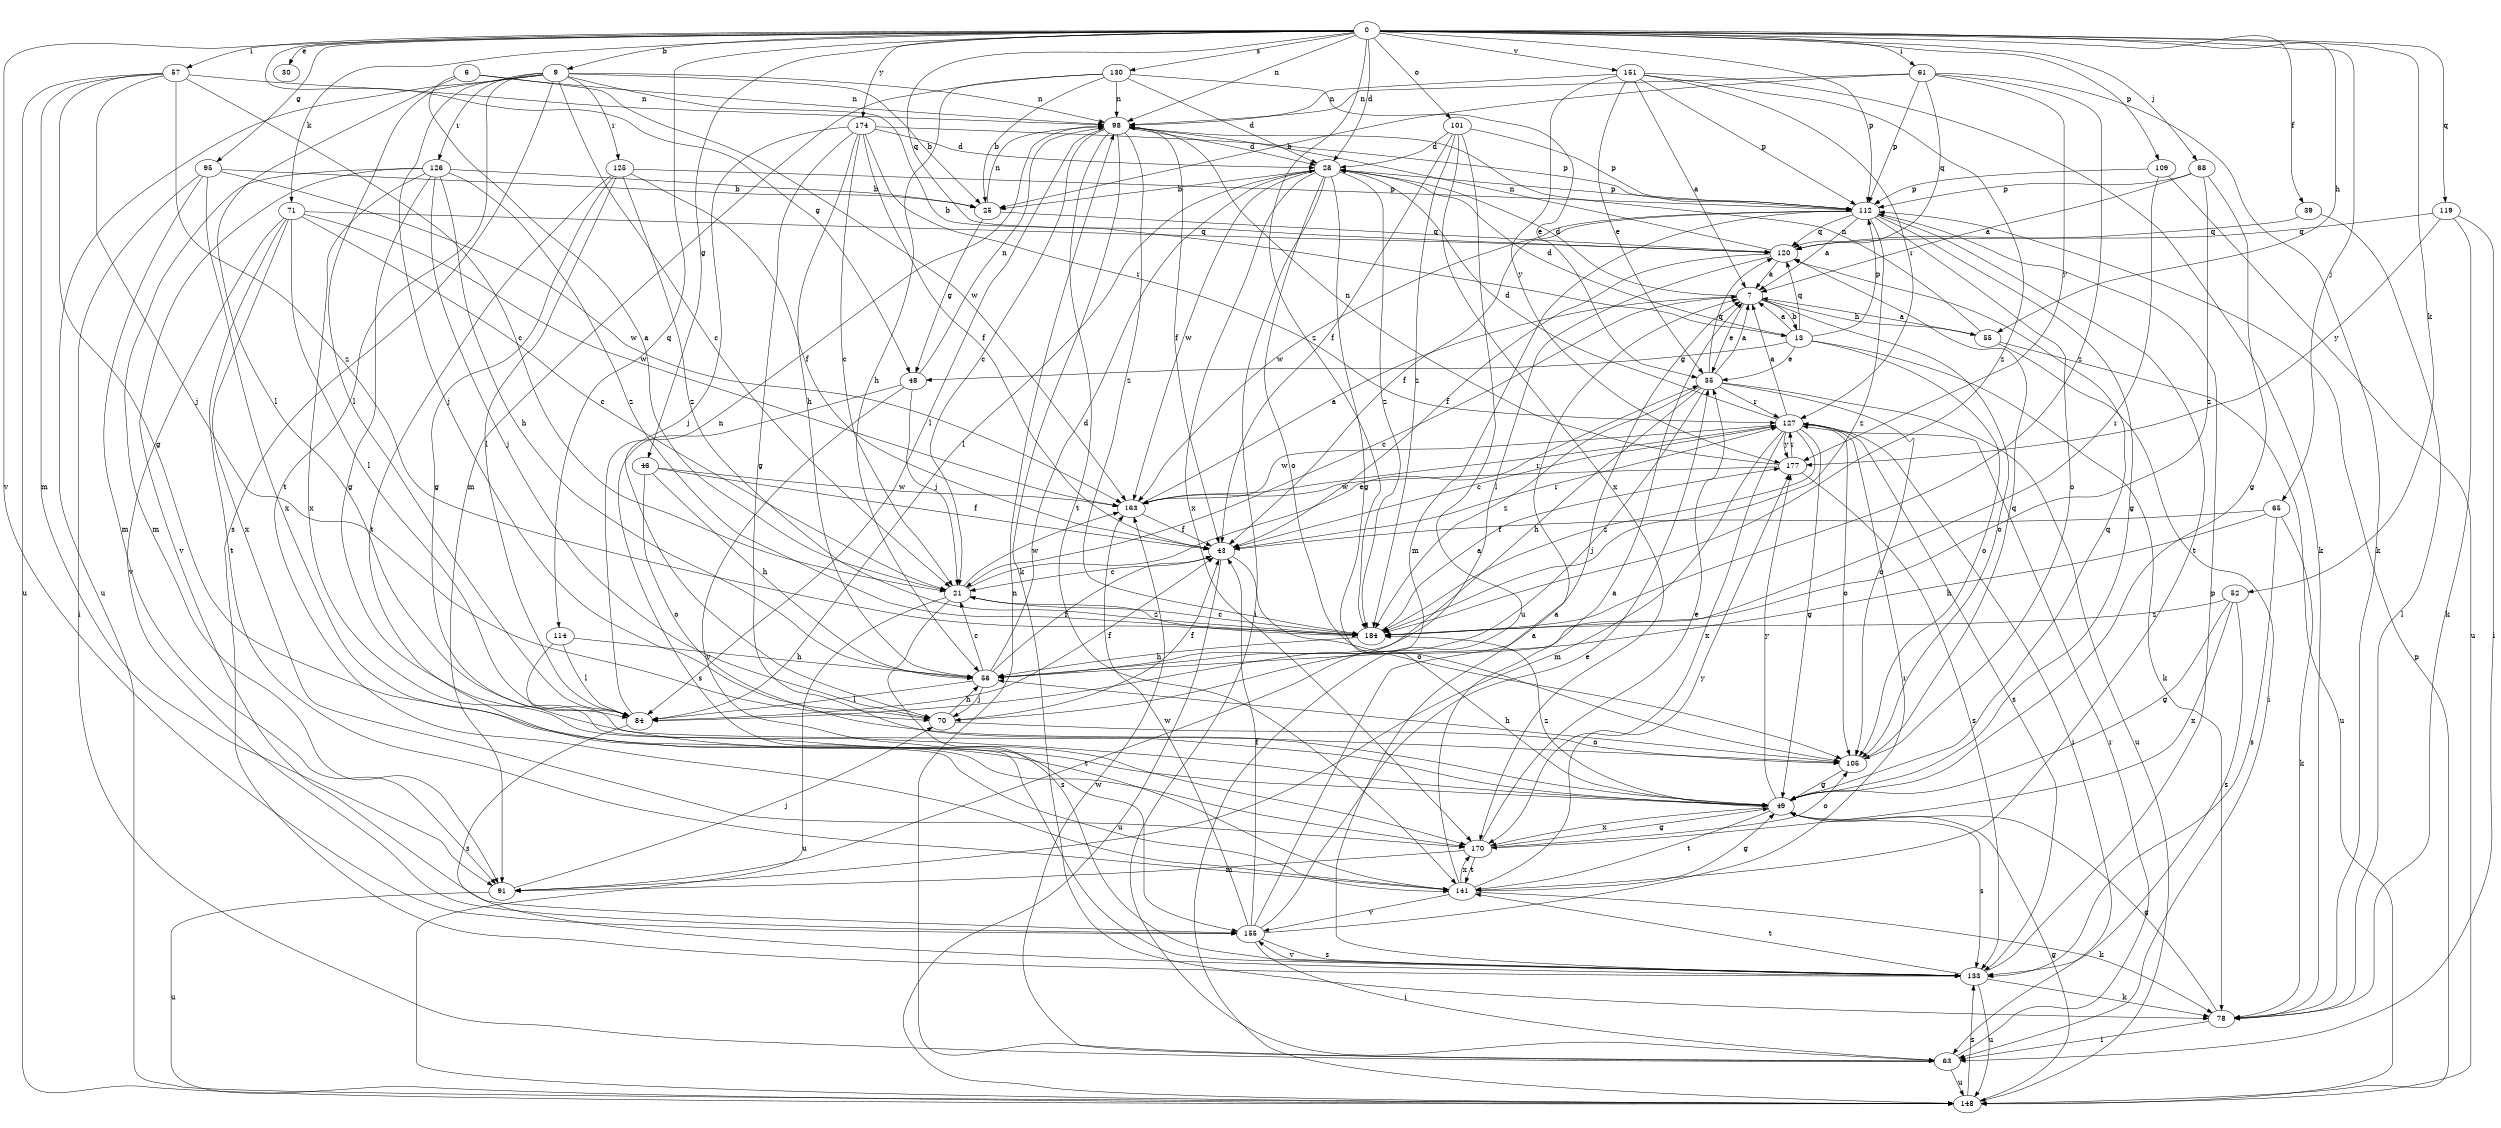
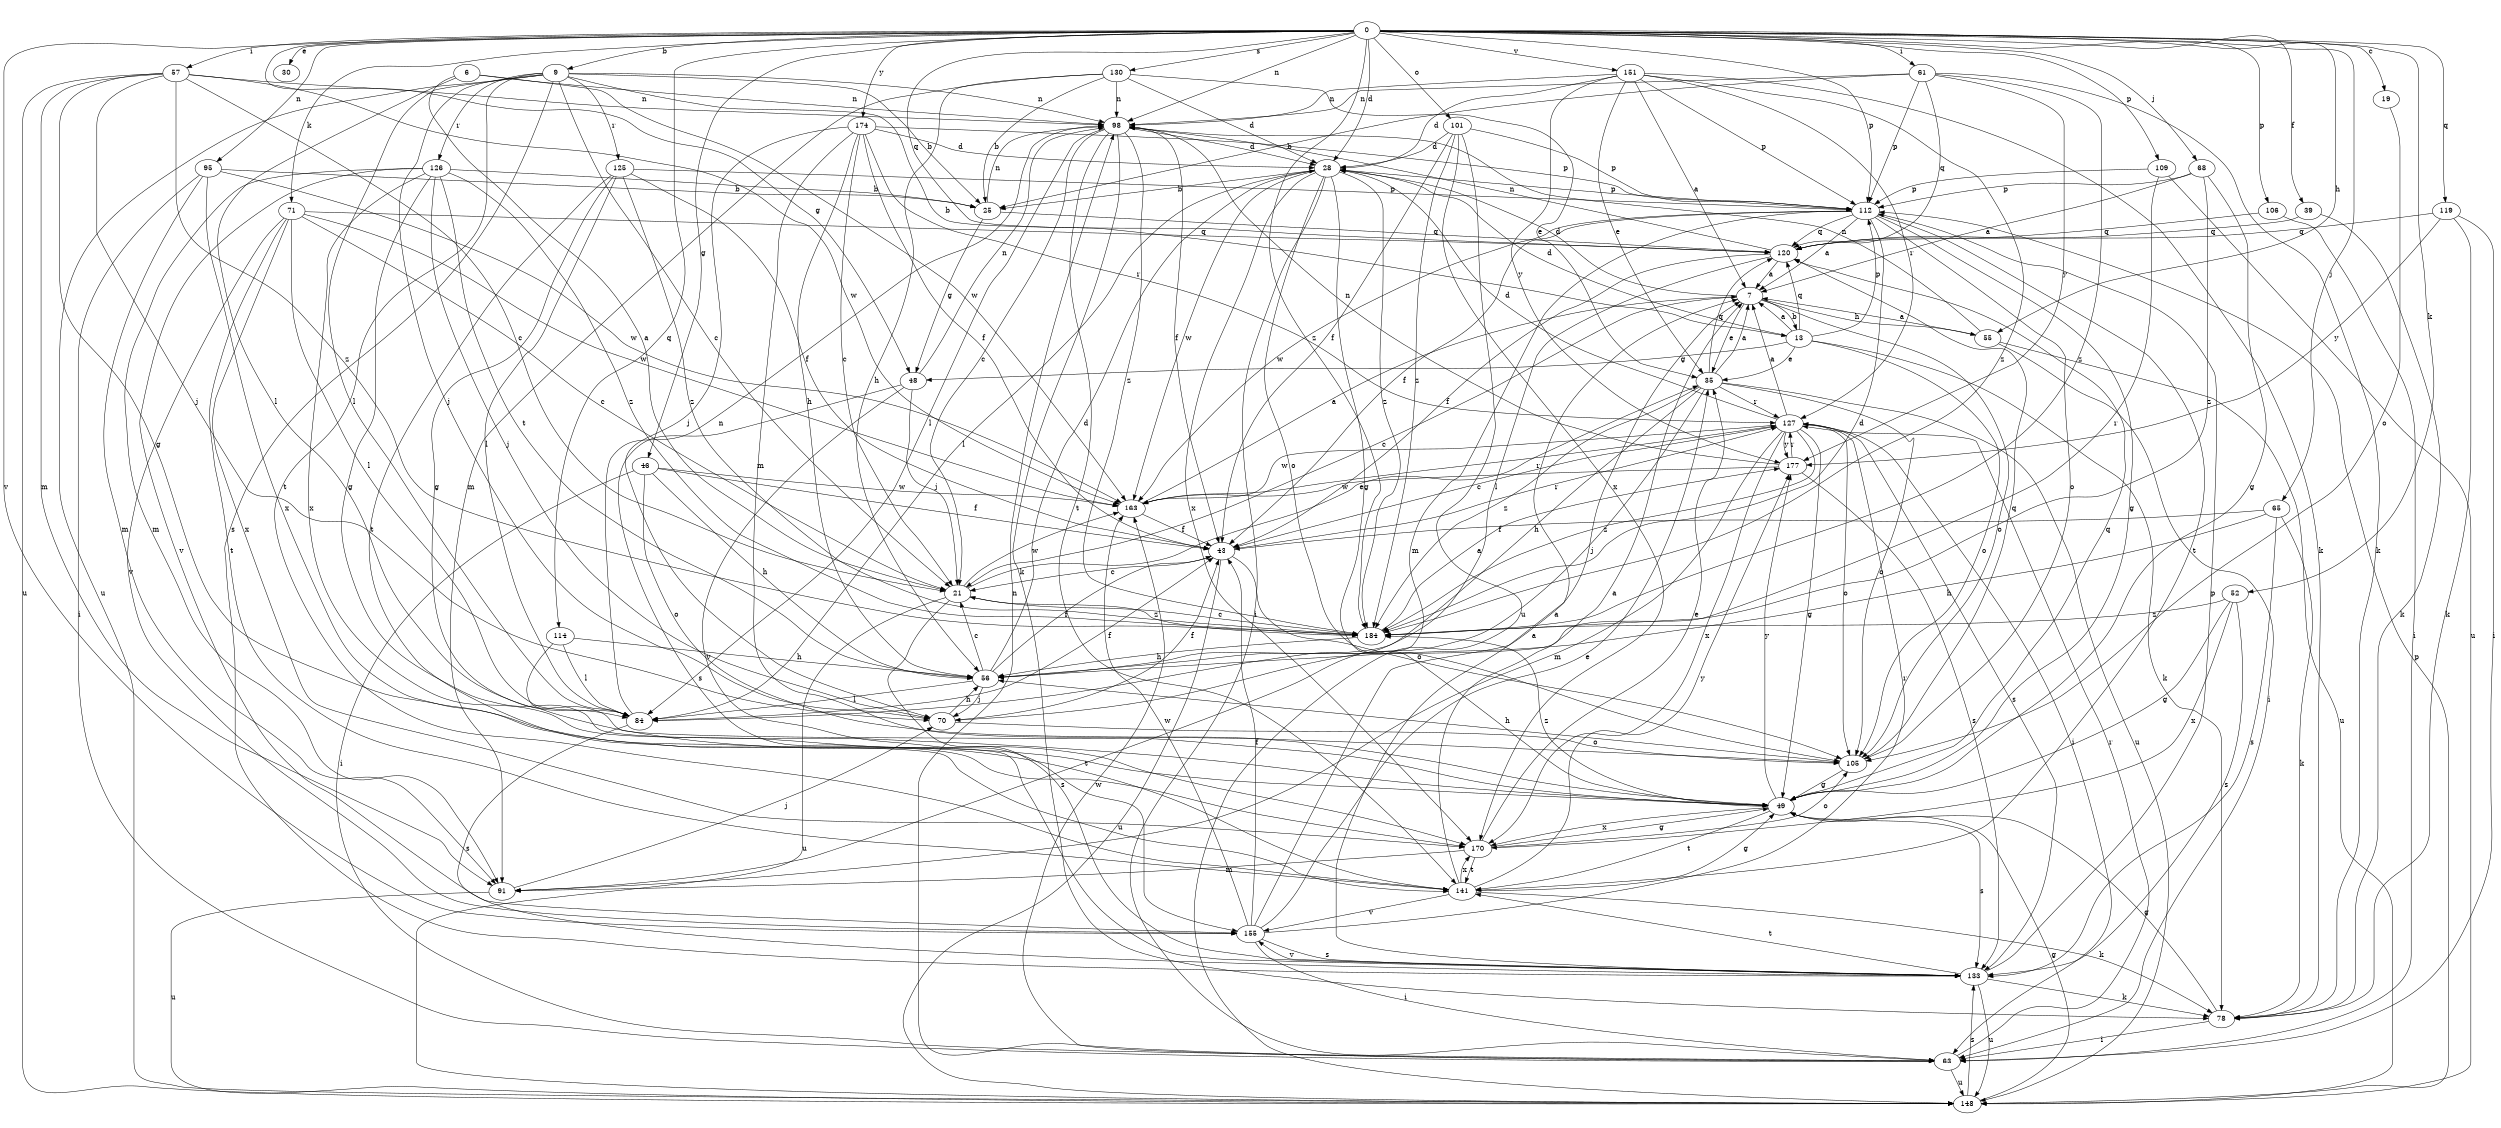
  strict digraph {
    0
    9
+   19
    28
    30
    39
    46
    48
    55
    57
    61
    65
    68
    71
    n15 [label=52]
    95
    98
    101
+   106
    109
    112
    114
    119
    120
    130
    n26 [label=151]
    155
    174
    184
    21
    84
    13
    n33 [label=25]
    70
    125
    126
    133
    141
    148
    105
    163
    49
    63
    170
    78
    56
    43
    7
    91
    177
    35
    127
    6
    0 -> 9 [label=b]
+   0 -> 19 [label=c]
    0 -> 28 [label=d]
    0 -> 30 [label=e]
    0 -> 39 [label=f]
    0 -> 46 [label=g]
    0 -> 48 [label=g]
    0 -> 55 [label=h]
    0 -> 57 [label=i]
    0 -> 61 [label=i]
    0 -> 65 [label=j]
    0 -> 68 [label=j]
    0 -> 71 [label=k]
    0 -> n15 [label=k]
-   0 -> 95 [label=g]
+   0 -> 95 [label=n]
    0 -> 98 [label=n]
    0 -> 101 [label=o]
+   0 -> 106 [label=p]
    0 -> 109 [label=p]
    0 -> 112 [label=p]
    0 -> 114 [label=q]
    0 -> 119 [label=q]
    0 -> 120 [label=q]
    0 -> 130 [label=s]
    0 -> n26 [label=v]
    0 -> 155 [label=v]
    0 -> 174 [label=y]
    0 -> 184 [label=z]
    9 -> 98 [label=n]
    9 -> 21 [label=c]
    9 -> 84 [label=l]
    9 -> 13 [label=b]
    9 -> n33 [label=b]
    9 -> 70 [label=j]
    9 -> 125 [label=r]
    9 -> 126 [label=r]
    9 -> 133 [label=s]
    9 -> 141 [label=t]
    9 -> 148 [label=u]
+   19 -> 105 [label=o]
    28 -> 112 [label=p]
    28 -> 184 [label=z]
    28 -> 84 [label=l]
    28 -> n33 [label=b]
    28 -> 105 [label=o]
    28 -> 163 [label=w]
    28 -> 49 [label=g]
    28 -> 63 [label=i]
    28 -> 170 [label=x]
    39 -> 120 [label=q]
-   39 -> 78 [label=l]
+   39 -> 78 [label=k]
    46 -> 105 [label=o]
    46 -> 163 [label=w]
+   46 -> 63 [label=i]
    46 -> 56 [label=h]
    46 -> 43 [label=f]
    48 -> 98 [label=n]
    48 -> 155 [label=v]
    48 -> 21 [label=j]
    48 -> 133 [label=s]
    55 -> 98 [label=n]
    55 -> 148 [label=u]
    55 -> 63 [label=i]
    55 -> 7 [label=a]
    57 -> 98 [label=n]
    57 -> 184 [label=z]
    57 -> 21 [label=c]
    57 -> 70 [label=j]
    57 -> 148 [label=u]
+   57 -> 163 [label=w]
    57 -> 49 [label=g]
    57 -> 91 [label=m]
    61 -> 98 [label=n]
    61 -> 112 [label=p]
    61 -> 120 [label=q]
    61 -> 184 [label=z]
    61 -> n33 [label=b]
    61 -> 78 [label=k]
    61 -> 177 [label=y]
    65 -> 133 [label=s]
    65 -> 78 [label=k]
    65 -> 56 [label=h]
    65 -> 43 [label=f]
    68 -> 112 [label=p]
    68 -> 184 [label=z]
    68 -> 49 [label=g]
    68 -> 7 [label=a]
    71 -> 120 [label=q]
    71 -> 155 [label=v]
    71 -> 21 [label=c]
    71 -> 84 [label=l]
    71 -> 141 [label=t]
    71 -> 163 [label=w]
    71 -> 170 [label=x]
    n15 -> 184 [label=z]
    n15 -> 133 [label=s]
    n15 -> 49 [label=g]
    n15 -> 170 [label=x]
    95 -> n33 [label=b]
    95 -> 163 [label=w]
    95 -> 63 [label=i]
    95 -> 170 [label=x]
    95 -> 91 [label=m]
    98 -> 28 [label=d]
    98 -> 184 [label=z]
    98 -> 21 [label=c]
    98 -> 84 [label=l]
    98 -> 141 [label=t]
    98 -> 78 [label=k]
    98 -> 43 [label=f]
    101 -> 28 [label=d]
    101 -> 112 [label=p]
    101 -> 184 [label=z]
    101 -> 148 [label=u]
    101 -> 170 [label=x]
    101 -> 43 [label=f]
+   106 -> 120 [label=q]
+   106 -> 63 [label=i]
    109 -> 112 [label=p]
    109 -> 148 [label=u]
    109 -> 56 [label=r]
    112 -> 120 [label=q]
-   112 -> 184 [label=z]
+   112 -> 184 [label=d]
    112 -> 141 [label=t]
    112 -> 105 [label=o]
    112 -> 163 [label=w]
    112 -> 49 [label=g]
    112 -> 43 [label=f]
    112 -> 7 [label=a]
    112 -> 91 [label=m]
    114 -> 84 [label=l]
    114 -> 141 [label=t]
    114 -> 56 [label=h]
    119 -> 120 [label=q]
    119 -> 63 [label=i]
    119 -> 78 [label=k]
    119 -> 177 [label=y]
    120 -> 98 [label=n]
    120 -> 84 [label=l]
    120 -> 43 [label=f]
    120 -> 7 [label=a]
    130 -> 28 [label=d]
    130 -> 98 [label=n]
    130 -> n33 [label=b]
    130 -> 56 [label=h]
    130 -> 91 [label=m]
    130 -> 35 [label=e]
+   n26 -> 28 [label=d]
    n26 -> 98 [label=n]
    n26 -> 112 [label=p]
    n26 -> 184 [label=z]
    n26 -> 78 [label=k]
    n26 -> 7 [label=a]
    n26 -> 177 [label=y]
    n26 -> 35 [label=e]
    n26 -> 127 [label=r]
    155 -> 133 [label=s]
    155 -> 163 [label=w]
    155 -> 63 [label=i]
    155 -> 43 [label=f]
    155 -> 7 [label=a]
    155 -> 35 [label=e]
    155 -> 127 [label=r]
    174 -> 28 [label=d]
    174 -> 112 [label=p]
    174 -> 21 [label=c]
    174 -> 70 [label=j]
-   174 -> 49 [label=g]
+   174 -> 49 [label=m]
    174 -> 56 [label=h]
    174 -> 43 [label=f]
    174 -> 127 [label=r]
    184 -> 21 [label=c]
    184 -> 56 [label=h]
    184 -> 177 [label=a]
    21 -> 184 [label=z]
    21 -> 133 [label=s]
    21 -> 148 [label=u]
    21 -> 163 [label=w]
    21 -> 35 [label=e]
    84 -> 98 [label=n]
    84 -> 133 [label=s]
    84 -> 43 [label=f]
    13 -> 28 [label=d]
    13 -> 48 [label=g]
    13 -> 112 [label=p]
    13 -> 120 [label=q]
    13 -> 105 [label=o]
    13 -> 78 [label=k]
    13 -> 7 [label=a]
    13 -> 35 [label=e]
    n33 -> 48 [label=g]
    n33 -> 98 [label=n]
    n33 -> 120 [label=q]
    70 -> 105 [label=o]
    70 -> 56 [label=h]
    70 -> 43 [label=f]
    125 -> 112 [label=p]
    125 -> 184 [label=z]
    125 -> 84 [label=l]
    125 -> 141 [label=t]
    125 -> 49 [label=g]
    125 -> 43 [label=f]
    126 -> 155 [label=v]
    126 -> 184 [label=z]
    126 -> n33 [label=b]
    126 -> 70 [label=j]
    126 -> 49 [label=g]
    126 -> 170 [label=x]
-   126 -> 56 [label=h]
+   126 -> 56 [label=t]
    126 -> 91 [label=m]
    133 -> 112 [label=p]
    133 -> 155 [label=v]
    133 -> 141 [label=t]
    133 -> 148 [label=u]
    133 -> 78 [label=k]
    133 -> 7 [label=a]
    141 -> 155 [label=v]
    141 -> 49 [label=g]
    141 -> 170 [label=x]
    141 -> 78 [label=k]
    141 -> 7 [label=a]
    141 -> 177 [label=y]
    148 -> 112 [label=p]
    148 -> 133 [label=s]
    148 -> 49 [label=g]
    105 -> 120 [label=q]
    105 -> 49 [label=g]
    105 -> 56 [label=h]
    163 -> 43 [label=f]
    163 -> 7 [label=a]
    163 -> 127 [label=r]
    49 -> 120 [label=q]
    49 -> 184 [label=z]
    49 -> 133 [label=s]
    49 -> 141 [label=t]
    49 -> 170 [label=x]
    49 -> 177 [label=y]
    63 -> 98 [label=n]
    63 -> 148 [label=u]
    63 -> 163 [label=w]
    63 -> 127 [label=r]
    170 -> 141 [label=t]
    170 -> 105 [label=o]
    170 -> 49 [label=g]
    170 -> 91 [label=m]
    170 -> 35 [label=e]
    78 -> 49 [label=g]
    78 -> 63 [label=i]
    56 -> 28 [label=d]
    56 -> 21 [label=c]
    56 -> 84 [label=l]
    56 -> 70 [label=j]
    56 -> 43 [label=f]
    43 -> 21 [label=c]
    43 -> 148 [label=u]
    43 -> 105 [label=o]
    43 -> 127 [label=r]
    7 -> 28 [label=d]
    7 -> 55 [label=h]
    7 -> 21 [label=c]
    7 -> 13 [label=b]
    7 -> 105 [label=o]
    7 -> 35 [label=e]
    91 -> 70 [label=j]
    91 -> 148 [label=u]
    177 -> 98 [label=n]
    177 -> 133 [label=s]
    177 -> 163 [label=w]
    177 -> 127 [label=r]
    35 -> 120 [label=q]
    35 -> 184 [label=z]
    35 -> 70 [label=j]
    35 -> 148 [label=u]
    35 -> 105 [label=o]
    35 -> 56 [label=h]
    35 -> 7 [label=a]
    35 -> 127 [label=r]
    127 -> 28 [label=d]
    127 -> 184 [label=z]
    127 -> 133 [label=s]
    127 -> 105 [label=o]
    127 -> 163 [label=w]
    127 -> 49 [label=g]
    127 -> 63 [label=i]
    127 -> 170 [label=x]
    127 -> 43 [label=c]
    127 -> 7 [label=a]
    127 -> 91 [label=m]
    127 -> 177 [label=y]
    6 -> 98 [label=n]
    6 -> 21 [label=a]
    6 -> 84 [label=l]
    6 -> 163 [label=w]
  }
